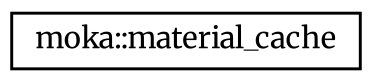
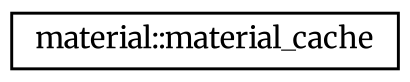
  digraph {
    rankdir=TB
    fontname=Merriweather
-   n1 [color=black fillcolor=white fontname=Merriweather fontsize=10 height=0.2 label="moka::material_cache" shape=record style=filled width=0.4]
+   n1 [color=black fillcolor=white fontname=Merriweather fontsize=10 height=0.2 label="material::material_cache" shape=record style=filled width=0.4]
  }
